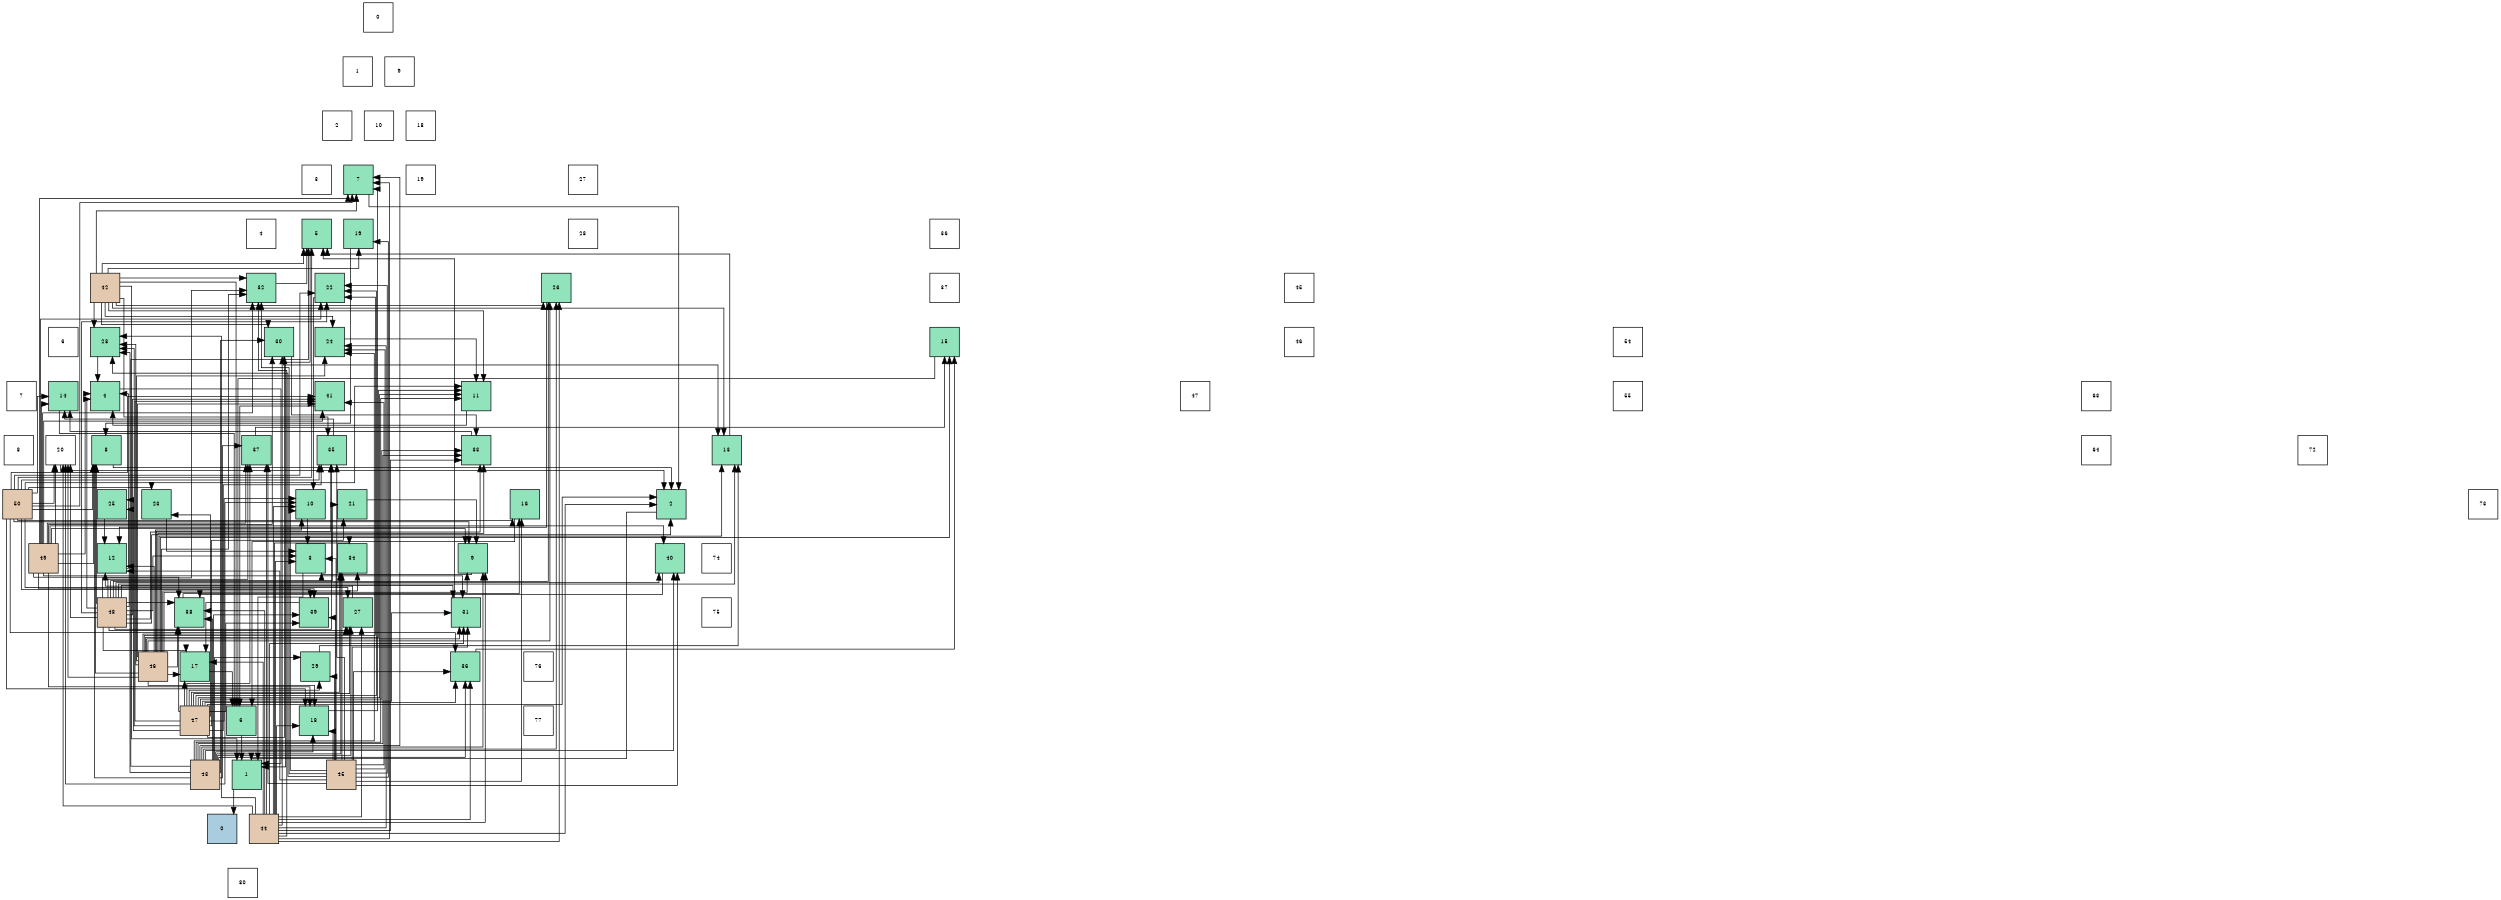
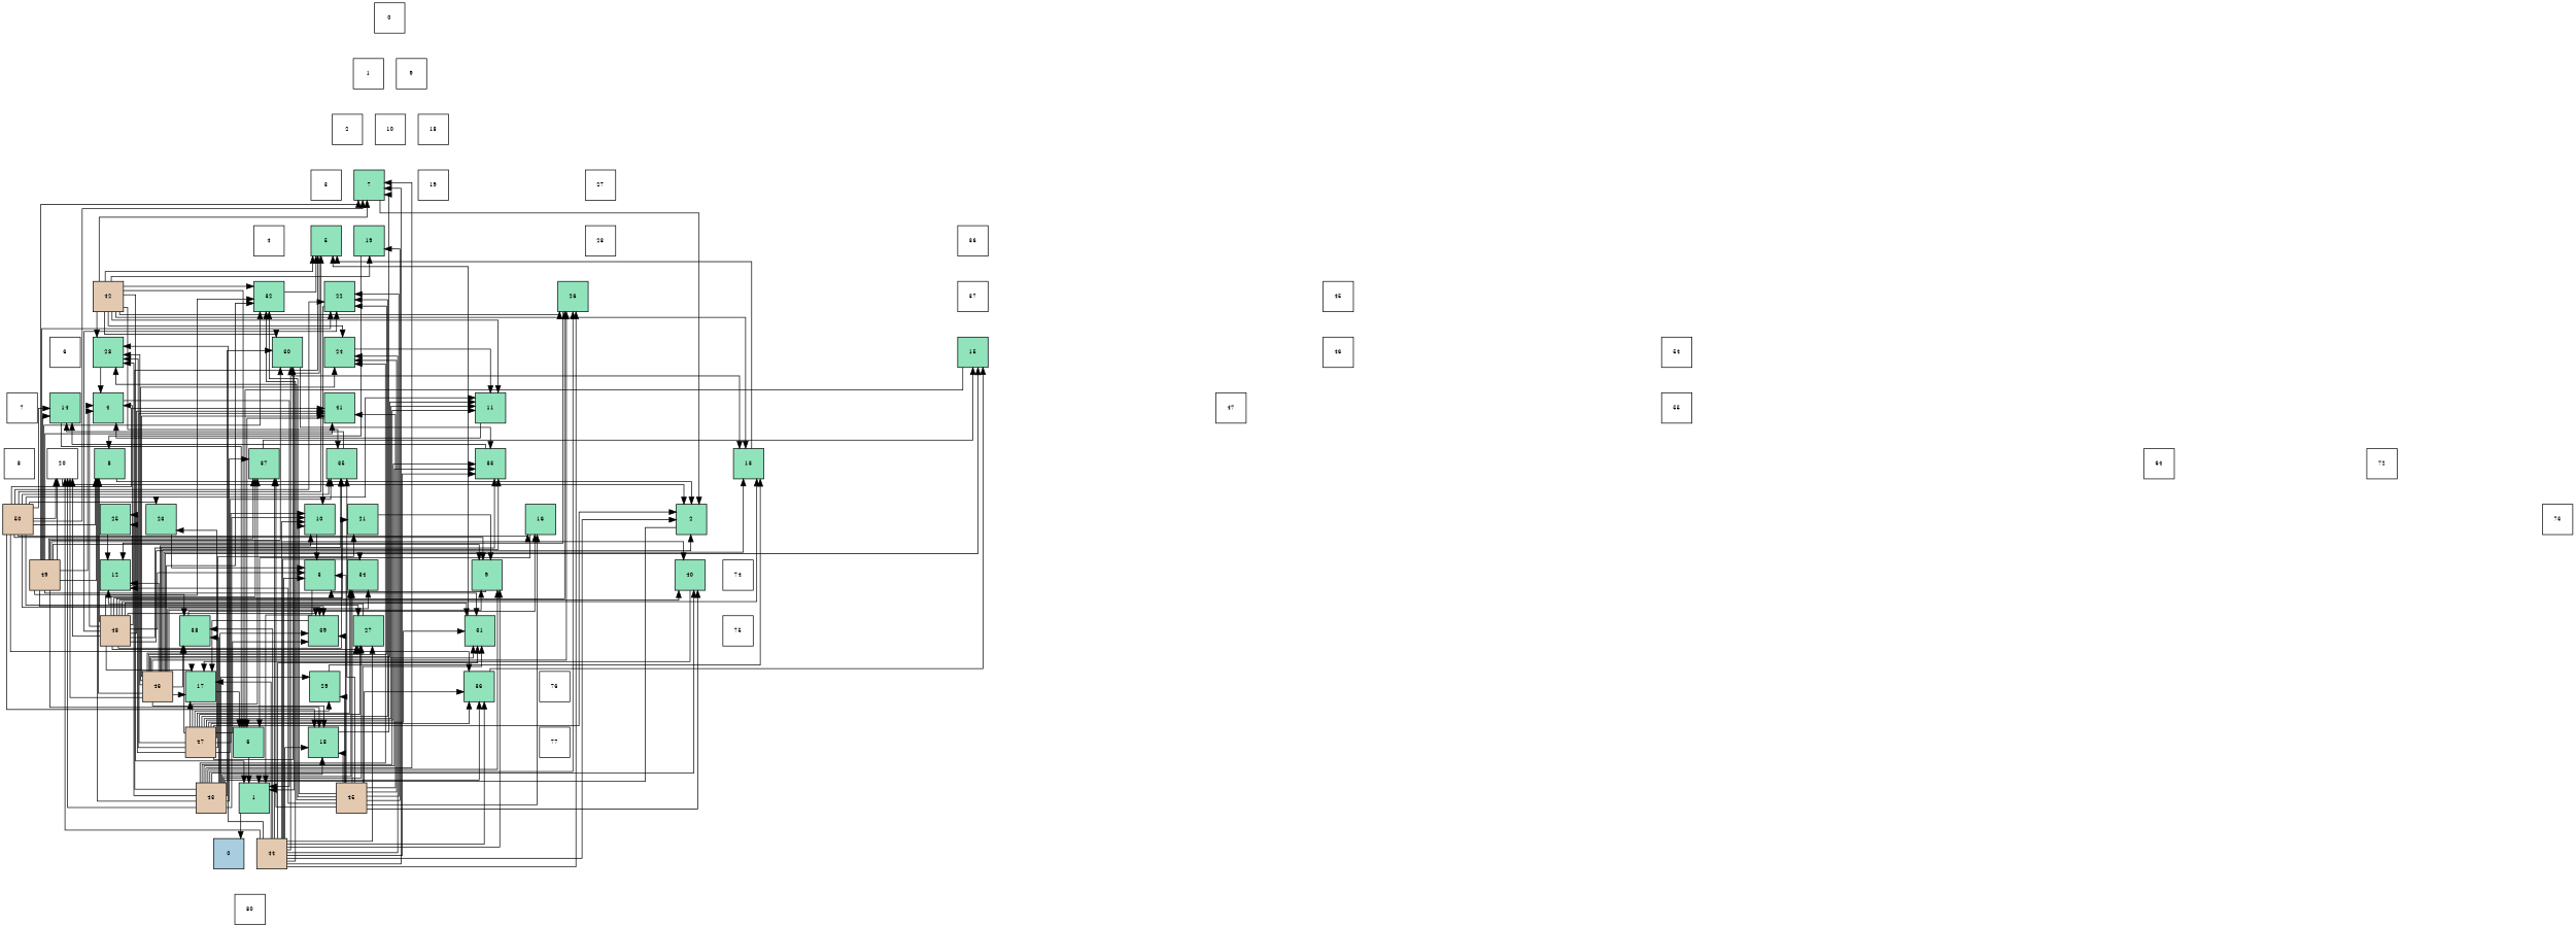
  digraph {
    rank=same
    rankdir=TB
    splines=ortho
    node [fillcolor="#91e3bb" fixedsize=true fontsize=8 shape=square style=filled]
    edge [constraint=false style=vis]
    n1 [fillcolor="#ffffff" label=0 width=0.6]
    n2 [fillcolor="#ffffff" label=1 width=0.6]
    n3 [fillcolor="#ffffff" label=9 width=0.6]
    n4 [fillcolor="#ffffff" label=2 width=0.6]
    n5 [fillcolor="#ffffff" label=10 width=0.6]
    n6 [fillcolor="#ffffff" label=18 width=0.6]
    n7 [fillcolor="#ffffff" label=3 width=0.6]
    n8 [label=7 width=0.6]
    n9 [fillcolor="#ffffff" label=19 width=0.6]
    n10 [fillcolor="#ffffff" label=4 width=0.6]
    n11 [label=5 width=0.6]
    n12 [label=19 width=0.6]
    n13 [label=2 width=0.6]
    n14 [fillcolor="#e3c9af" label=42 width=0.6]
    n15 [label=32 width=0.6]
    n16 [label=1 width=0.6]
    n17 [label=22 width=0.6]
    n18 [fillcolor="#ffffff" label=6 width=0.6]
    n19 [label=28 width=0.6]
    n20 [label=30 width=0.6]
    n21 [label=26 width=0.6]
    n22 [label=24 width=0.6]
    n23 [label=11 width=0.6]
    n24 [label=35 width=0.6]
    n25 [label=13 width=0.6]
    n26 [label=6 width=0.6]
    n27 [fillcolor="#ffffff" label=7 width=0.6]
    n28 [label=14 width=0.6]
    n29 [label=4 width=0.6]
    n30 [label=8 width=0.6]
    n31 [label=33 width=0.6]
    n32 [label=41 width=0.6]
    n33 [label=12 width=0.6]
    n34 [label=15 width=0.6]
    n35 [label=10 width=0.6]
    n36 [label=21 width=0.6]
    n37 [label=16 width=0.6]
    n38 [fillcolor="#e3c9af" label=43 width=0.6]
    n39 [fillcolor="#a9ccde" label=0 width=0.6]
    n40 [fillcolor="#e3c9af" label=44 width=0.6]
    n41 [fillcolor="#ffffff" label=8 width=0.6]
    n42 [fillcolor="#ffffff" label=20 width=0.6]
    n43 [fillcolor="#e3c9af" label=50 width=0.6]
    n44 [label=25 width=0.6]
    n45 [fillcolor="#e3c9af" label=49 width=0.6]
    n46 [label=23 width=0.6]
    n47 [label=39 width=0.6]
    n48 [label=9 width=0.6]
    n49 [label=27 width=0.6]
    n50 [label=36 width=0.6]
    n51 [label=18 width=0.6]
    n52 [fillcolor="#ffffff" label=27 width=0.6]
    n53 [fillcolor="#ffffff" label=28 width=0.6]
    n54 [label=40 width=0.6]
    n55 [fillcolor="#ffffff" label=74 width=0.6]
    n56 [label=37 width=0.6]
    n57 [fillcolor="#e3c9af" label=48 width=0.6]
    n58 [label=38 width=0.6]
    n59 [label=31 width=0.6]
    n60 [label=3 width=0.6]
    n61 [label=17 width=0.6]
    n62 [label=29 width=0.6]
    n63 [fillcolor="#ffffff" label=77 width=0.6]
    n64 [fillcolor="#e3c9af" label=45 width=0.6]
    n65 [fillcolor="#ffffff" label=36 width=0.6]
    n66 [fillcolor="#ffffff" label=37 width=0.6]
    n67 [label=34 width=0.6]
    n68 [fillcolor="#e3c9af" label=46 width=0.6]
    n69 [fillcolor="#ffffff" label=75 width=0.6]
    n70 [fillcolor="#ffffff" label=76 width=0.6]
    n71 [fillcolor="#ffffff" label=45 width=0.6]
    n72 [fillcolor="#ffffff" label=46 width=0.6]
    n73 [fillcolor="#ffffff" label=47 width=0.6]
    n74 [fillcolor="#e3c9af" label=47 width=0.6]
    n75 [fillcolor="#ffffff" label=54 width=0.6]
    n76 [fillcolor="#ffffff" label=55 width=0.6]
-   n77 [fillcolor="#ffffff" label=63 width=0.6]
    n78 [fillcolor="#ffffff" label=64 width=0.6]
    n79 [fillcolor="#ffffff" label=72 width=0.6]
    n80 [fillcolor="#ffffff" label=73 width=0.6]
    n81 [fillcolor="#ffffff" label=80 width=0.6]
    n1 -> n2 [constraint=true style=invis]
    n1 -> n3 [constraint=true style=invis]
    n2 -> n4 [constraint=true style=invis]
    n2 -> n5 [constraint=true style=invis]
    n3 -> n5 [constraint=true style=invis]
    n3 -> n6 [constraint=true style=invis]
    n4 -> n7 [constraint=true style=invis]
    n4 -> n8 [constraint=true style=invis]
    n5 -> n8 [constraint=true style=invis]
    n5 -> n9 [constraint=true style=invis]
    n6 -> n9 [constraint=true style=invis]
    n6 -> n52 [constraint=true style=invis]
    n7 -> n10 [constraint=true style=invis]
    n7 -> n11 [constraint=true style=invis]
    n8 -> n11 [constraint=true style=invis]
    n8 -> n12 [constraint=true style=invis]
    n8 -> n13
    n9 -> n12 [constraint=true style=invis]
    n9 -> n53 [constraint=true style=invis]
    n10 -> n14 [constraint=true style=invis]
    n10 -> n15 [constraint=true style=invis]
    n11 -> n15 [constraint=true style=invis]
    n11 -> n16
    n11 -> n17 [constraint=true style=invis]
    n12 -> n17 [constraint=true style=invis]
    n12 -> n21 [constraint=true style=invis]
    n12 -> n30
    n13 -> n16
    n13 -> n54 [constraint=true style=invis]
    n13 -> n55 [constraint=true style=invis]
    n14 -> n8
    n14 -> n11
    n14 -> n12
    n14 -> n15
    n14 -> n16
    n14 -> n18 [constraint=true style=invis]
    n14 -> n19
    n14 -> n19 [constraint=true style=invis]
    n14 -> n20
    n14 -> n21
    n14 -> n22
    n14 -> n23
    n14 -> n24
    n14 -> n25
    n14 -> n26
    n15 -> n11
    n15 -> n19 [constraint=true style=invis]
    n15 -> n20 [constraint=true style=invis]
    n16 -> n39
    n16 -> n39 [constraint=true style=invis]
    n16 -> n40 [constraint=true style=invis]
    n17 -> n20 [constraint=true style=invis]
    n17 -> n22 [constraint=true style=invis]
    n17 -> n35
    n18 -> n27 [constraint=true style=invis]
    n18 -> n28 [constraint=true style=invis]
    n19 -> n28 [constraint=true style=invis]
    n19 -> n29
    n19 -> n29 [constraint=true style=invis]
    n20 -> n25
    n20 -> n29 [constraint=true style=invis]
    n20 -> n31
    n20 -> n32 [constraint=true style=invis]
    n21 -> n22 [constraint=true style=invis]
    n21 -> n33
    n21 -> n34 [constraint=true style=invis]
    n22 -> n23
    n22 -> n23 [constraint=true style=invis]
    n22 -> n32 [constraint=true style=invis]
    n23 -> n24 [constraint=true style=invis]
    n23 -> n29
    n23 -> n31 [constraint=true style=invis]
    n24 -> n28
    n24 -> n35 [constraint=true style=invis]
    n24 -> n36 [constraint=true style=invis]
    n25 -> n11
    n25 -> n13 [constraint=true style=invis]
    n25 -> n37 [constraint=true style=invis]
    n26 -> n16
    n26 -> n16 [constraint=true style=invis]
    n26 -> n38 [constraint=true style=invis]
    n27 -> n41 [constraint=true style=invis]
    n27 -> n42 [constraint=true style=invis]
    n28 -> n26
    n28 -> n30 [constraint=true style=invis]
    n28 -> n42 [constraint=true style=invis]
    n29 -> n16
    n29 -> n30 [constraint=true style=invis]
    n29 -> n56 [constraint=true style=invis]
    n30 -> n13
    n30 -> n44 [constraint=true style=invis]
    n30 -> n46 [constraint=true style=invis]
    n31 -> n28
    n31 -> n36 [constraint=true style=invis]
    n31 -> n37 [constraint=true style=invis]
    n32 -> n24 [constraint=true style=invis]
    n32 -> n26
    n32 -> n56 [constraint=true style=invis]
    n33 -> n29
    n33 -> n57 [constraint=true style=invis]
    n33 -> n58 [constraint=true style=invis]
    n34 -> n23 [constraint=true style=invis]
    n34 -> n26
    n34 -> n73 [constraint=true style=invis]
    n35 -> n60
    n35 -> n60 [constraint=true style=invis]
    n35 -> n67 [constraint=true style=invis]
    n36 -> n48
    n36 -> n48 [constraint=true style=invis]
    n36 -> n67 [constraint=true style=invis]
    n37 -> n26
    n37 -> n48 [constraint=true style=invis]
    n37 -> n54 [constraint=true style=invis]
    n38 -> n8
    n38 -> n11
    n38 -> n19
    n38 -> n20
    n38 -> n21
    n38 -> n22
    n38 -> n23
    n38 -> n30
    n38 -> n31
    n38 -> n35
    n38 -> n39 [constraint=true style=invis]
    n38 -> n42
    n38 -> n47
    n38 -> n48
    n38 -> n49
    n38 -> n50
    n38 -> n51
    n38 -> n54
    n38 -> n56
    n38 -> n58
    n38 -> n62
    n38 -> n67
    n39 -> n81 [constraint=true style=invis]
    n40 -> n8
    n40 -> n13
    n40 -> n15
    n40 -> n19
    n40 -> n20
    n40 -> n21
    n40 -> n22
    n40 -> n31
    n40 -> n35
    n40 -> n42
    n40 -> n48
    n40 -> n49
    n40 -> n50
    n40 -> n51
    n40 -> n56
    n40 -> n58
    n40 -> n59
    n40 -> n60
    n40 -> n61
    n40 -> n67
    n40 -> n81 [constraint=true style=invis]
    n41 -> n43 [constraint=true style=invis]
    n42 -> n13
    n42 -> n43 [constraint=true style=invis]
    n42 -> n44 [constraint=true style=invis]
    n43 -> n8
    n43 -> n11
    n43 -> n17
    n43 -> n23
    n43 -> n24
    n43 -> n28
    n43 -> n30
    n43 -> n32
    n43 -> n37
    n43 -> n42
    n43 -> n45 [constraint=true style=invis]
    n43 -> n46
    n43 -> n47
    n43 -> n48
    n43 -> n49
    n43 -> n50
    n43 -> n51
    n44 -> n33
    n44 -> n33 [constraint=true style=invis]
    n44 -> n45 [constraint=true style=invis]
    n45 -> n8
    n45 -> n15
    n45 -> n17
    n45 -> n20
    n45 -> n28
    n45 -> n29
    n45 -> n30
    n45 -> n32
    n45 -> n42
    n45 -> n47
    n45 -> n48
    n45 -> n51
    n45 -> n54
    n45 -> n56
    n45 -> n57 [constraint=true style=invis]
    n45 -> n58
    n45 -> n59
    n46 -> n33 [constraint=true style=invis]
    n46 -> n60
    n46 -> n60 [constraint=true style=invis]
    n47 -> n61
    n47 -> n61 [constraint=true style=invis]
    n47 -> n62 [constraint=true style=invis]
    n48 -> n49 [constraint=true style=invis]
    n48 -> n59 [constraint=true style=invis]
    n48 -> n60
    n49 -> n33
    n49 -> n50 [constraint=true style=invis]
    n49 -> n62 [constraint=true style=invis]
    n50 -> n34
    n50 -> n51 [constraint=true style=invis]
    n50 -> n63 [constraint=true style=invis]
    n51 -> n8
    n51 -> n16 [constraint=true style=invis]
    n51 -> n64 [constraint=true style=invis]
    n52 -> n53 [constraint=true style=invis]
    n52 -> n65 [constraint=true style=invis]
    n53 -> n21 [constraint=true style=invis]
    n53 -> n66 [constraint=true style=invis]
    n54 -> n59 [constraint=true style=invis]
-   n54 -> n58
+   n54 -> n61
    n54 -> n69 [constraint=true style=invis]
    n55 -> n69 [constraint=true style=invis]
    n56 -> n34
    n56 -> n35 [constraint=true style=invis]
    n56 -> n46 [constraint=true style=invis]
    n57 -> n13
    n57 -> n15
    n57 -> n17
    n57 -> n21
    n57 -> n24
    n57 -> n25
    n57 -> n29
    n57 -> n30
    n57 -> n31
    n57 -> n32
    n57 -> n36
    n57 -> n42
    n57 -> n44
    n57 -> n49
    n57 -> n54
    n57 -> n56
-   n57 -> n58
+   n57 -> n47
    n57 -> n59
    n57 -> n60
    n57 -> n61
    n57 -> n68 [constraint=true style=invis]
    n58 -> n37
    n58 -> n61 [constraint=true style=invis]
    n58 -> n68 [constraint=true style=invis]
    n59 -> n11
    n59 -> n50 [constraint=true style=invis]
    n59 -> n70 [constraint=true style=invis]
    n60 -> n16
    n60 -> n47 [constraint=true style=invis]
    n60 -> n58 [constraint=true style=invis]
    n61 -> n26
    n61 -> n26 [constraint=true style=invis]
    n61 -> n74 [constraint=true style=invis]
    n62 -> n25
    n62 -> n26 [constraint=true style=invis]
    n62 -> n51 [constraint=true style=invis]
    n63 -> n64 [constraint=true style=invis]
    n64 -> n12
    n64 -> n15
    n64 -> n17
    n64 -> n19
    n64 -> n22
    n64 -> n24
    n64 -> n32
    n64 -> n33
    n64 -> n35
    n64 -> n37
    n64 -> n40 [constraint=true style=invis]
    n64 -> n47
    n64 -> n50
    n64 -> n51
    n64 -> n54
    n64 -> n56
    n64 -> n59
    n64 -> n60
    n64 -> n62
    n64 -> n67
    n65 -> n66 [constraint=true style=invis]
    n65 -> n71 [constraint=true style=invis]
    n66 -> n34 [constraint=true style=invis]
    n66 -> n72 [constraint=true style=invis]
    n67 -> n47 [constraint=true style=invis]
    n67 -> n49 [constraint=true style=invis]
    n68 -> n15
    n68 -> n17
    n68 -> n19
    n68 -> n21
    n68 -> n22
    n68 -> n23
    n68 -> n24
    n68 -> n25
    n68 -> n30
    n68 -> n31
    n68 -> n32
    n68 -> n33
    n68 -> n34
    n68 -> n35
    n68 -> n42
    n68 -> n48
    n68 -> n49
    n68 -> n51
    n68 -> n58
    n68 -> n59
    n68 -> n61
    n68 -> n67
    n68 -> n74 [constraint=true style=invis]
    n69 -> n70 [constraint=true style=invis]
    n70 -> n63 [constraint=true style=invis]
    n71 -> n72 [constraint=true style=invis]
    n71 -> n75 [constraint=true style=invis]
    n72 -> n73 [constraint=true style=invis]
    n72 -> n76 [constraint=true style=invis]
    n73 -> n25 [constraint=true style=invis]
    n73 -> n31 [constraint=true style=invis]
    n74 -> n13
    n74 -> n17
    n74 -> n19
    n74 -> n20
    n74 -> n23
    n74 -> n24
    n74 -> n31
    n74 -> n32
    n74 -> n35
    n74 -> n36
    n74 -> n38 [constraint=true style=invis]
    n74 -> n44
    n74 -> n46
    n74 -> n47
    n74 -> n49
    n74 -> n50
    n74 -> n56
    n74 -> n58
    n74 -> n59
    n74 -> n61
    n74 -> n62
    n74 -> n67
    n75 -> n76 [constraint=true style=invis]
-   n75 -> n77 [constraint=true style=invis]
    n76 -> n25 [constraint=true style=invis]
    n76 -> n78 [constraint=true style=invis]
-   n77 -> n78 [constraint=true style=invis]
-   n77 -> n79 [constraint=true style=invis]
    n78 -> n13 [constraint=true style=invis]
    n78 -> n80 [constraint=true style=invis]
    n79 -> n80 [constraint=true style=invis]
    n80 -> n55 [constraint=true style=invis]
  }
